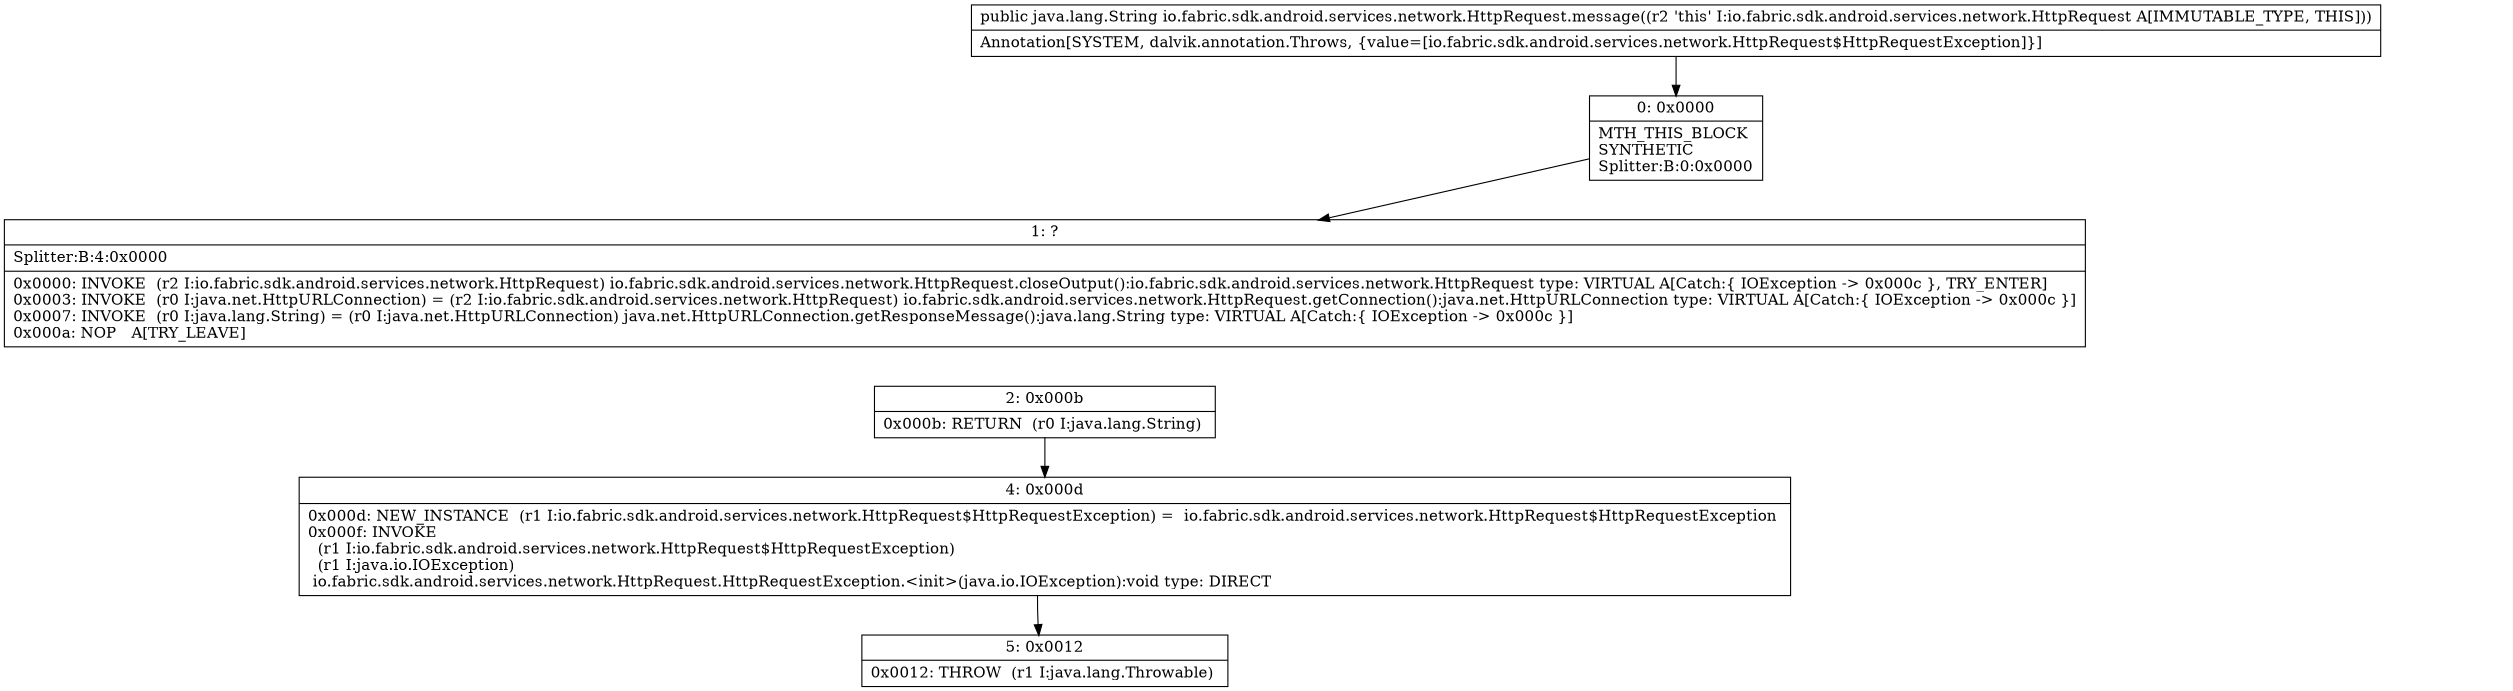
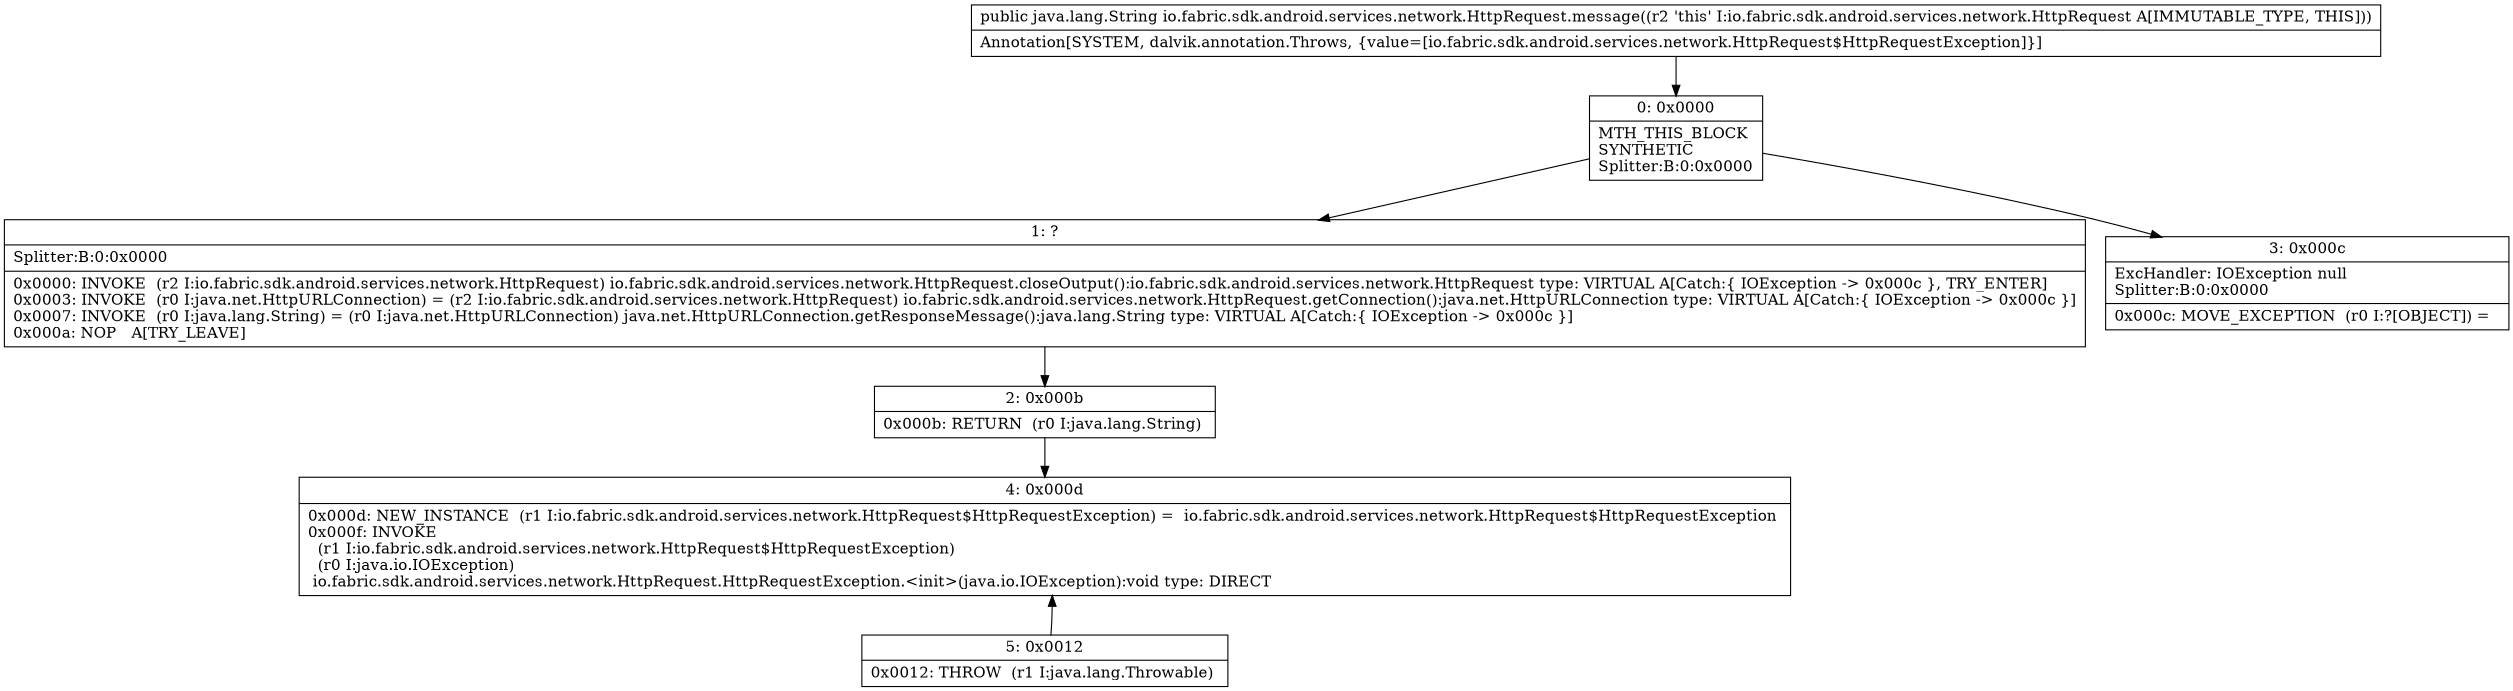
  digraph {
    node [shape=record]
    n1 [label="{0\:\ 0x0000|MTH_THIS_BLOCK\lSYNTHETIC\lSplitter:B:0:0x0000\l}"]
-   n2 [label="{1\:\ ?|Splitter:B:4:0x0000\l|0x0000: INVOKE  (r2 I:io.fabric.sdk.android.services.network.HttpRequest) io.fabric.sdk.android.services.network.HttpRequest.closeOutput():io.fabric.sdk.android.services.network.HttpRequest type: VIRTUAL A[Catch:\{ IOException \-\> 0x000c \}, TRY_ENTER]\l0x0003: INVOKE  (r0 I:java.net.HttpURLConnection) = (r2 I:io.fabric.sdk.android.services.network.HttpRequest) io.fabric.sdk.android.services.network.HttpRequest.getConnection():java.net.HttpURLConnection type: VIRTUAL A[Catch:\{ IOException \-\> 0x000c \}]\l0x0007: INVOKE  (r0 I:java.lang.String) = (r0 I:java.net.HttpURLConnection) java.net.HttpURLConnection.getResponseMessage():java.lang.String type: VIRTUAL A[Catch:\{ IOException \-\> 0x000c \}]\l0x000a: NOP   A[TRY_LEAVE]\l}"]
+   n2 [label="{1\:\ ?|Splitter:B:0:0x0000\l|0x0000: INVOKE  (r2 I:io.fabric.sdk.android.services.network.HttpRequest) io.fabric.sdk.android.services.network.HttpRequest.closeOutput():io.fabric.sdk.android.services.network.HttpRequest type: VIRTUAL A[Catch:\{ IOException \-\> 0x000c \}, TRY_ENTER]\l0x0003: INVOKE  (r0 I:java.net.HttpURLConnection) = (r2 I:io.fabric.sdk.android.services.network.HttpRequest) io.fabric.sdk.android.services.network.HttpRequest.getConnection():java.net.HttpURLConnection type: VIRTUAL A[Catch:\{ IOException \-\> 0x000c \}]\l0x0007: INVOKE  (r0 I:java.lang.String) = (r0 I:java.net.HttpURLConnection) java.net.HttpURLConnection.getResponseMessage():java.lang.String type: VIRTUAL A[Catch:\{ IOException \-\> 0x000c \}]\l0x000a: NOP   A[TRY_LEAVE]\l}"]
+   n3 [label="{3\:\ 0x000c|ExcHandler: IOException null\lSplitter:B:0:0x0000\l|0x000c: MOVE_EXCEPTION  (r0 I:?[OBJECT]) =  \l}"]
    n4 [label="{2\:\ 0x000b|0x000b: RETURN  (r0 I:java.lang.String) \l}"]
-   n5 [label="{4\:\ 0x000d|0x000d: NEW_INSTANCE  (r1 I:io.fabric.sdk.android.services.network.HttpRequest$HttpRequestException) =  io.fabric.sdk.android.services.network.HttpRequest$HttpRequestException \l0x000f: INVOKE  \l  (r1 I:io.fabric.sdk.android.services.network.HttpRequest$HttpRequestException)\l  (r1 I:java.io.IOException)\l io.fabric.sdk.android.services.network.HttpRequest.HttpRequestException.\<init\>(java.io.IOException):void type: DIRECT \l}"]
+   n5 [label="{4\:\ 0x000d|0x000d: NEW_INSTANCE  (r1 I:io.fabric.sdk.android.services.network.HttpRequest$HttpRequestException) =  io.fabric.sdk.android.services.network.HttpRequest$HttpRequestException \l0x000f: INVOKE  \l  (r1 I:io.fabric.sdk.android.services.network.HttpRequest$HttpRequestException)\l  (r0 I:java.io.IOException)\l io.fabric.sdk.android.services.network.HttpRequest.HttpRequestException.\<init\>(java.io.IOException):void type: DIRECT \l}"]
    n6 [label="{5\:\ 0x0012|0x0012: THROW  (r1 I:java.lang.Throwable) \l}"]
    n7 [label="{public java.lang.String io.fabric.sdk.android.services.network.HttpRequest.message((r2 'this' I:io.fabric.sdk.android.services.network.HttpRequest A[IMMUTABLE_TYPE, THIS]))  | Annotation[SYSTEM, dalvik.annotation.Throws, \{value=[io.fabric.sdk.android.services.network.HttpRequest$HttpRequestException]\}]\l}"]
    n1 -> n2
+   n1 -> n3
+   n2 -> n4
    n4 -> n5
-   n5 -> n6
+   n6 -> n5
    n7 -> n1
  }
